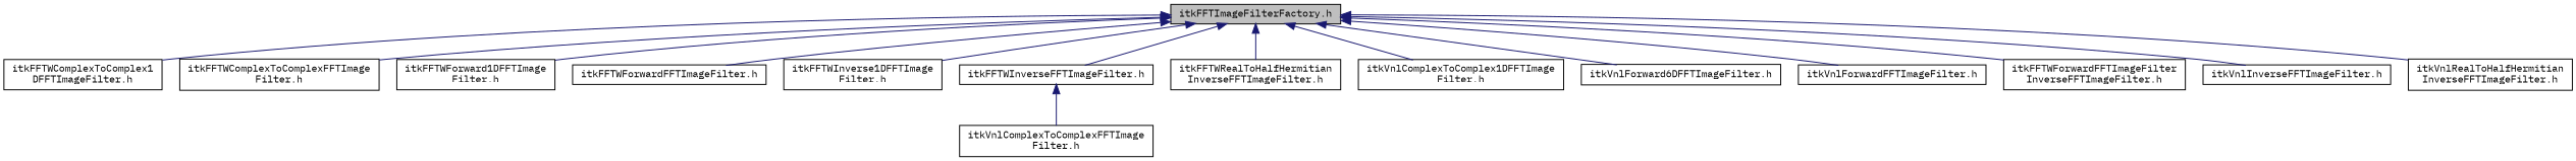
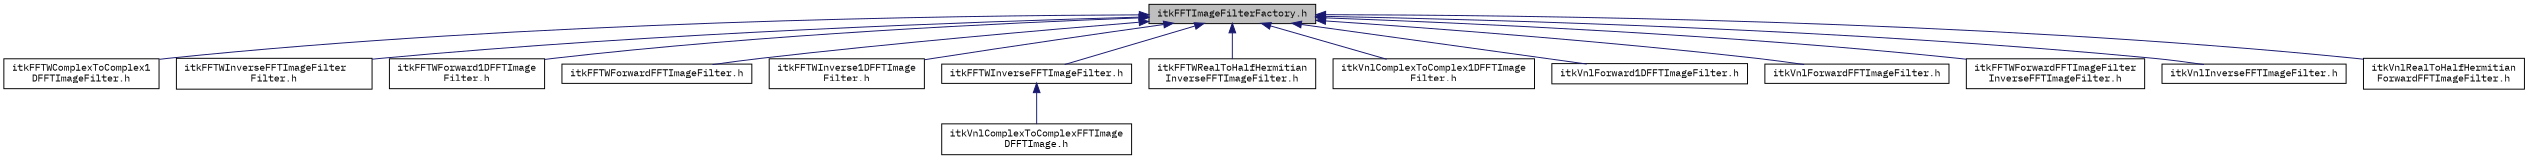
  digraph {
    fontname="IBM Plex Mono"
    node [color=black fillcolor=white fontname="IBM Plex Mono" fontsize=10 shape=record style=filled]
    edge [color=midnightblue dir=back fontname="IBM Plex Mono" fontsize=10 labelfontname=Helvetica labelfontsize=10 style=solid]
    n1 [fillcolor=grey75 fontcolor=black height=0.2 label="itkFFTImageFilterFactory.h" width=0.4]
    n2 [height=0.2 label="itkFFTWComplexToComplex1\lDFFTImageFilter.h" width=0.4]
-   n3 [height=0.2 label="itkFFTWComplexToComplexFFTImage\lFilter.h" width=0.4]
+   n3 [height=0.2 label="itkFFTWInverseFFTImageFilter\lFilter.h" width=0.4]
    n4 [height=0.2 label="itkFFTWForward1DFFTImage\lFilter.h" width=0.4]
    n5 [height=0.2 label="itkFFTWForwardFFTImageFilter.h" width=0.4]
    n6 [height=0.2 label="itkFFTWInverse1DFFTImage\lFilter.h" width=0.4]
    n7 [height=0.2 label="itkFFTWInverseFFTImageFilter.h" width=0.4]
    n8 [height=0.2 label="itkFFTWRealToHalfHermitian\lInverseFFTImageFilter.h" width=0.4]
    n9 [height=0.2 label="itkVnlComplexToComplex1DFFTImage\lFilter.h" width=0.4]
-   n10 [height=0.2 label="itkVnlForward6DFFTImageFilter.h" width=0.4]
+   n10 [height=0.2 label="itkVnlForward1DFFTImageFilter.h" width=0.4]
    n11 [height=0.2 label="itkVnlForwardFFTImageFilter.h" width=0.4]
    n12 [height=0.2 label="itkFFTWForwardFFTImageFilter\lInverseFFTImageFilter.h" width=0.4]
    n13 [height=0.2 label="itkVnlInverseFFTImageFilter.h" width=0.4]
-   n14 [height=0.2 label="itkVnlRealToHalfHermitian\lInverseFFTImageFilter.h" width=0.4]
-   n15 [height=0.2 label="itkVnlComplexToComplexFFTImage\lFilter.h" width=0.4]
+   n14 [height=0.2 label="itkVnlRealToHalfHermitian\lForwardFFTImageFilter.h" width=0.4]
+   n15 [height=0.2 label="itkVnlComplexToComplexFFTImage\lDFFTImage.h" width=0.4]
    n1 -> n2
    n1 -> n3
    n1 -> n4
    n1 -> n5
    n1 -> n6
    n1 -> n7
    n1 -> n8
    n1 -> n9
    n1 -> n10
    n1 -> n11
    n1 -> n12
    n1 -> n13
    n1 -> n14
    n7 -> n15
  }
